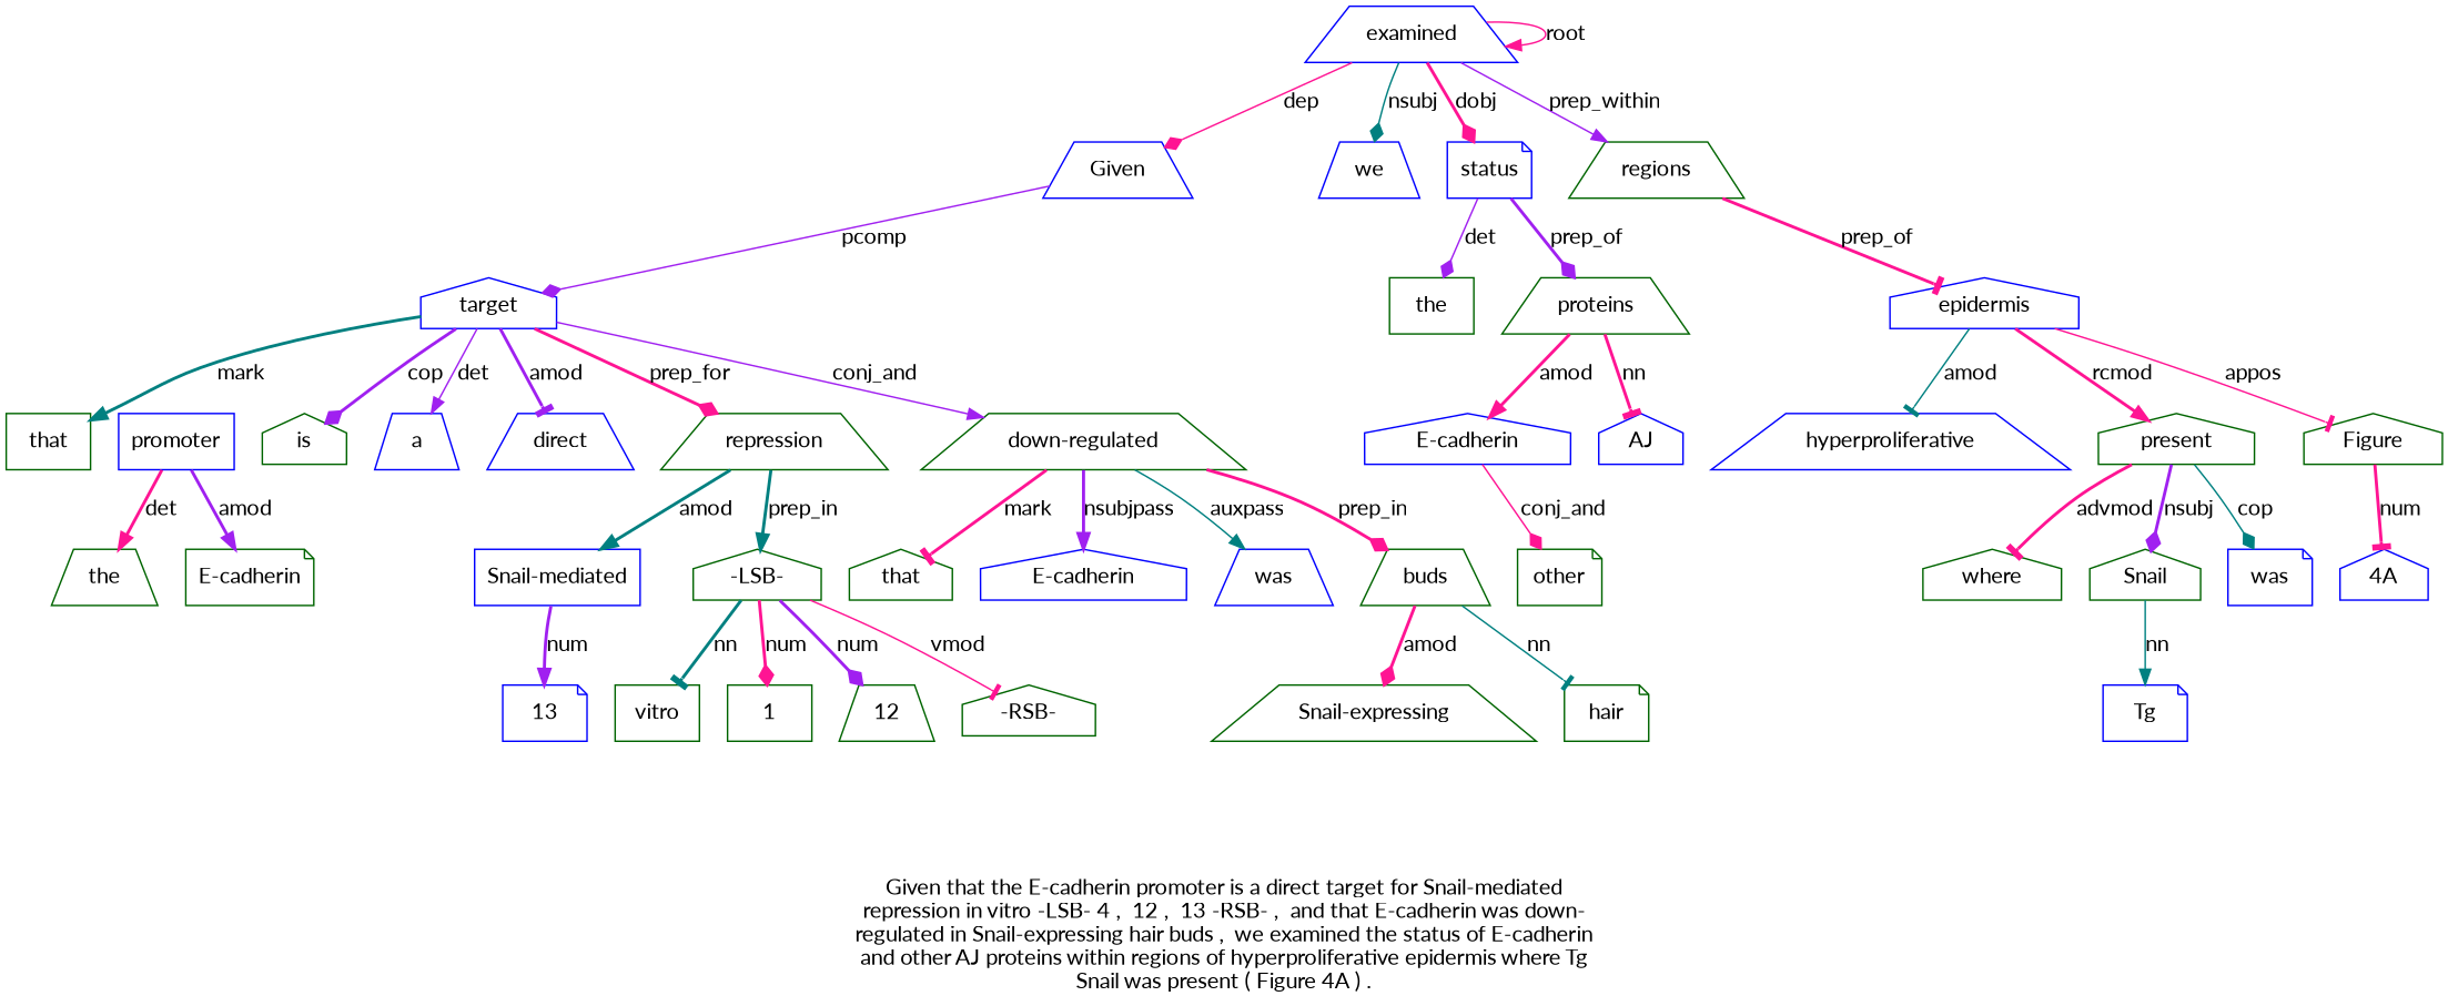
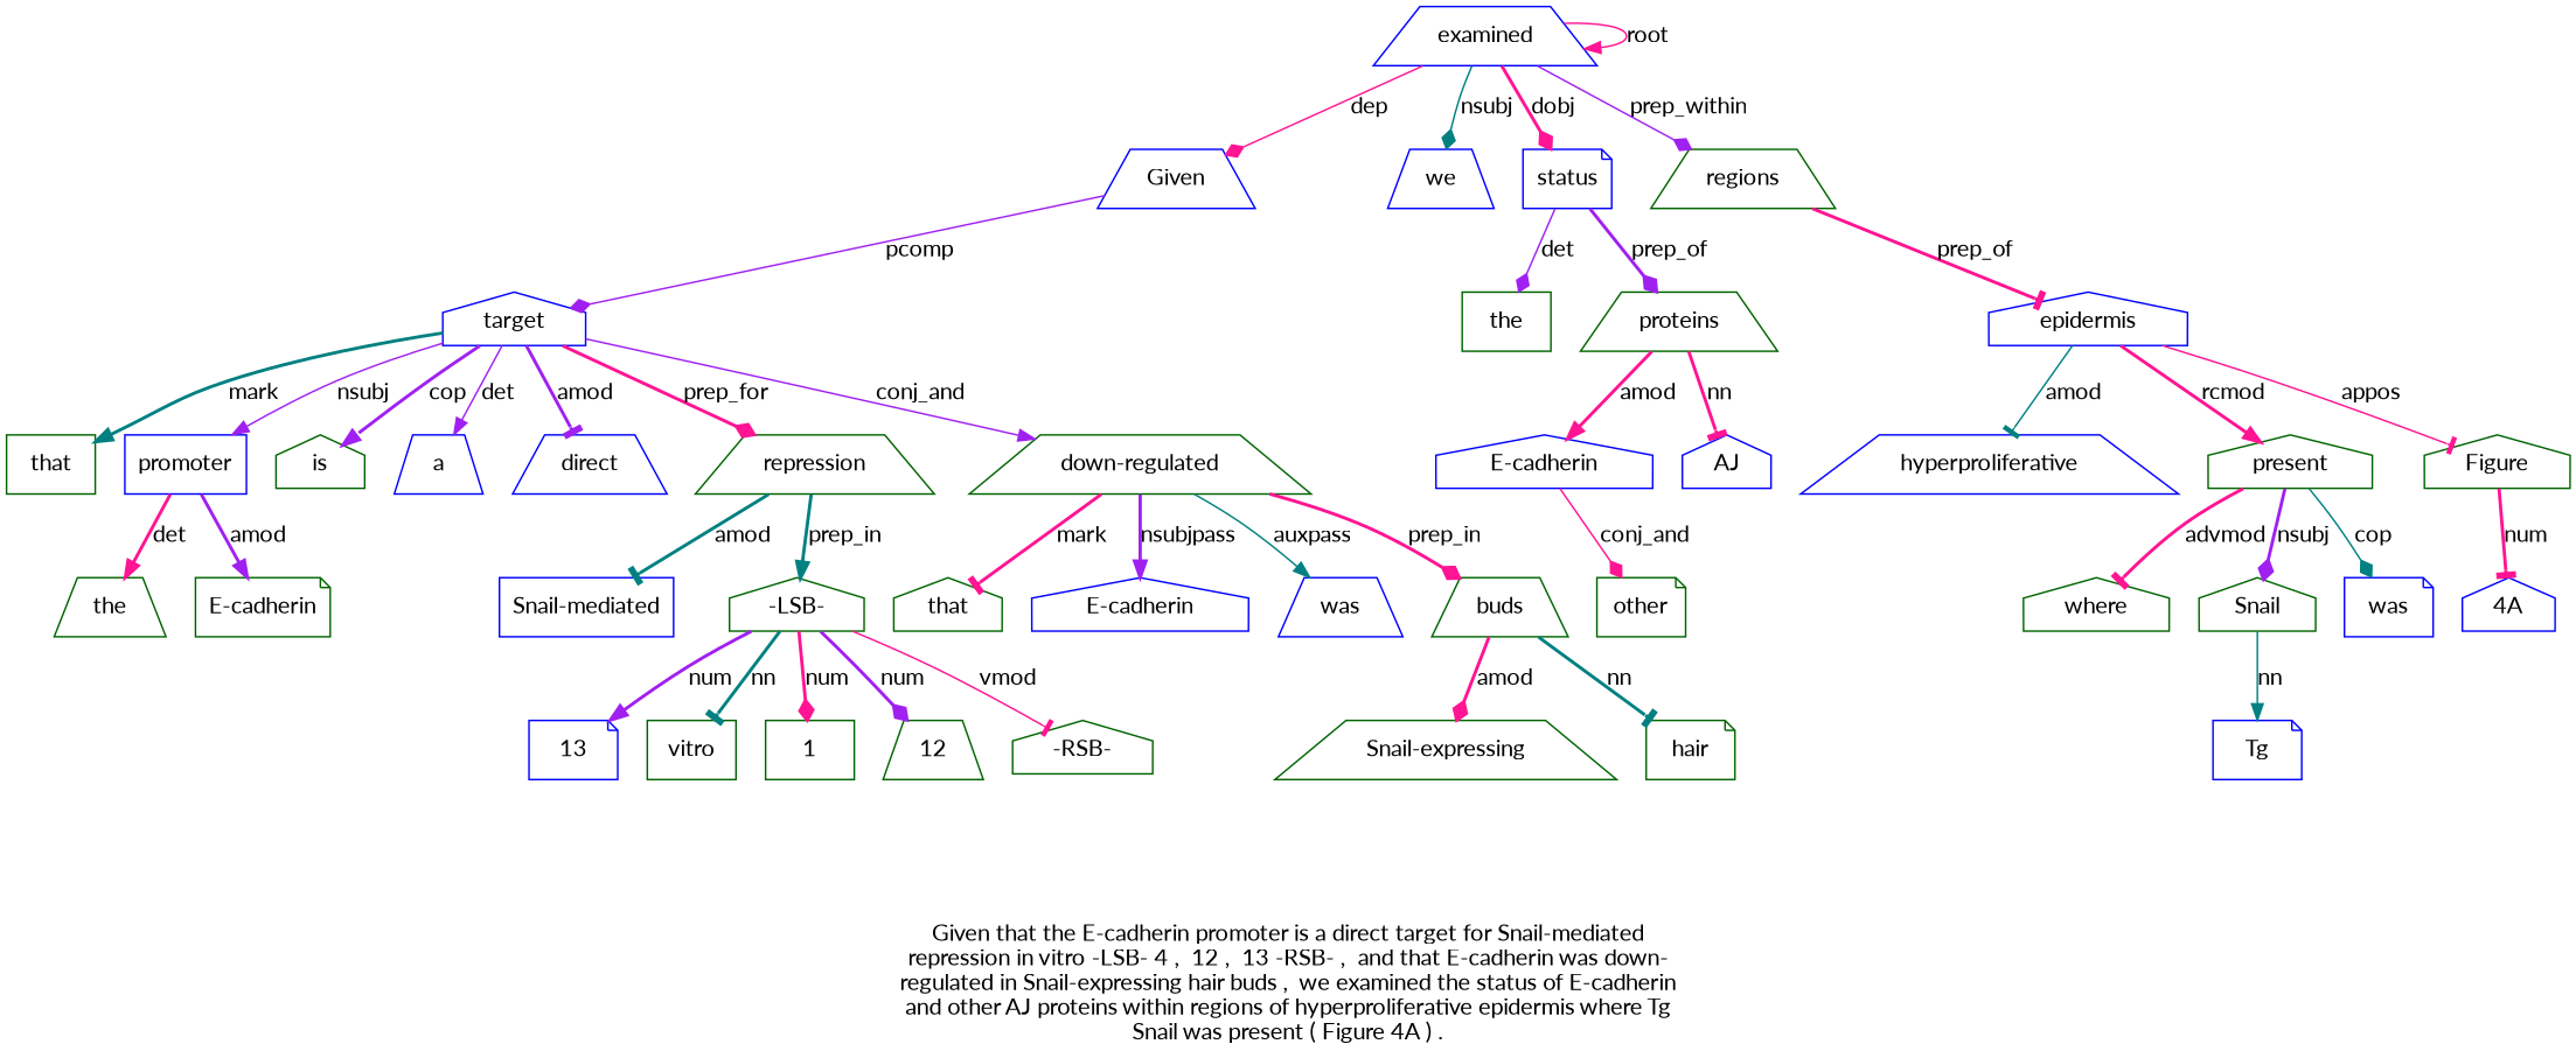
  digraph {
    fontname=Lato
    label="Given that the E-cadherin promoter is a direct target for Snail-mediated\nrepression in vitro -LSB- 4 ,  12 ,  13 -RSB- ,  and that E-cadherin was down-\nregulated in Snail-expressing hair buds ,  we examined the status of E-cadherin\nand other AJ proteins within regions of hyperproliferative epidermis where Tg\nSnail was present ( Figure 4A ) ."
    node [color=darkgreen fillcolor=white fontname=Lato shape=trapezium style=filled]
    edge [arrowhead=normal color=deeppink fontname=Lato style=bold]
    n1 [color=blue label=examined]
    n2 [color=blue label=Given]
    n3 [color=blue label=we]
    n4 [color=blue label=status shape=note]
    n5 [label=regions]
    n6 [color=blue label=target shape=house]
    n7 [label=the shape=box]
    n8 [label=proteins]
    n9 [color=blue label=epidermis shape=house]
    n10 [label=that shape=box]
    n11 [color=blue label=promoter shape=box]
    n12 [label=is shape=house]
    n13 [color=blue label=a]
    n14 [color=blue label=direct]
    n15 [label=repression]
    n16 [label="down-regulated"]
    n17 [label=the]
    n18 [label="E-cadherin" shape=note]
    n19 [color=blue label="Snail-mediated" shape=box]
    n20 [label="-LSB-" shape=house]
    n21 [label=that shape=house]
    n22 [color=blue label="E-cadherin" shape=house]
    n23 [color=blue label=was]
    n24 [label=buds]
    n25 [label=vitro shape=box]
    n26 [label=1 shape=box]
    n27 [label=12]
    n28 [color=blue label=13 shape=note]
    n29 [label="-RSB-" shape=house]
    n30 [label="Snail-expressing"]
    n31 [label=hair shape=note]
    n32 [color=blue label="E-cadherin" shape=house]
    n33 [color=blue label=AJ shape=house]
    n34 [label=other shape=note]
    n35 [color=blue label=hyperproliferative]
    n36 [label=present shape=house]
    n37 [label=Figure shape=house]
    n38 [label=where shape=house]
    n39 [label=Snail shape=house]
    n40 [color=blue label=was shape=note]
    n41 [color=blue label="4A" shape=house]
    n42 [color=blue label=Tg shape=note]
    n1 -> n1 [label=root style=solid]
    n1 -> n2 [arrowhead=diamond label=dep style=solid]
    n1 -> n3 [arrowhead=diamond color=teal label=nsubj style=solid]
    n1 -> n4 [arrowhead=diamond label=dobj]
-   n1 -> n5 [color=purple label=prep_within style=solid]
+   n1 -> n5 [arrowhead=diamond color=purple label=prep_within style=solid]
    n2 -> n6 [arrowhead=diamond color=purple label=pcomp style=solid]
    n4 -> n7 [arrowhead=diamond color=purple label=det style=solid]
    n4 -> n8 [arrowhead=diamond color=purple label=prep_of]
    n5 -> n9 [arrowhead=tee label=prep_of]
    n6 -> n10 [color=teal label=mark]
-   n6 -> n12 [arrowhead=diamond color=purple label=cop]
+   n6 -> n11 [color=purple label=nsubj style=solid]
+   n6 -> n12 [color=purple label=cop]
    n6 -> n13 [color=purple label=det style=solid]
    n6 -> n14 [arrowhead=tee color=purple label=amod]
    n6 -> n15 [arrowhead=diamond label=prep_for]
    n6 -> n16 [color=purple label=conj_and style=solid]
    n8 -> n32 [label=amod]
    n8 -> n33 [arrowhead=tee label=nn]
    n9 -> n35 [arrowhead=tee color=teal label=amod style=solid]
    n9 -> n36 [label=rcmod]
    n9 -> n37 [arrowhead=tee label=appos style=solid]
    n11 -> n17 [label=det]
    n11 -> n18 [color=purple label=amod]
-   n15 -> n19 [color=teal label=amod]
+   n15 -> n19 [arrowhead=tee color=teal label=amod]
    n15 -> n20 [color=teal label=prep_in]
    n16 -> n21 [arrowhead=tee label=mark]
    n16 -> n22 [color=purple label=nsubjpass]
    n16 -> n23 [color=teal label=auxpass style=solid]
    n16 -> n24 [arrowhead=diamond label=prep_in]
    n20 -> n25 [arrowhead=tee color=teal label=nn]
    n20 -> n26 [arrowhead=diamond label=num]
    n20 -> n27 [arrowhead=diamond color=purple label=num]
-   n19 -> n28 [color=purple label=num]
+   n20 -> n28 [color=purple label=num]
    n20 -> n29 [arrowhead=tee label=vmod style=solid]
    n24 -> n30 [arrowhead=diamond label=amod]
-   n24 -> n31 [arrowhead=tee color=teal label=nn style=solid]
+   n24 -> n31 [arrowhead=tee color=teal label=nn]
    n32 -> n34 [arrowhead=diamond label=conj_and style=solid]
    n36 -> n38 [arrowhead=tee label=advmod]
    n36 -> n39 [arrowhead=diamond color=purple label=nsubj]
    n36 -> n40 [arrowhead=diamond color=teal label=cop style=solid]
    n37 -> n41 [arrowhead=tee label=num]
    n39 -> n42 [color=teal label=nn style=solid]
  }
